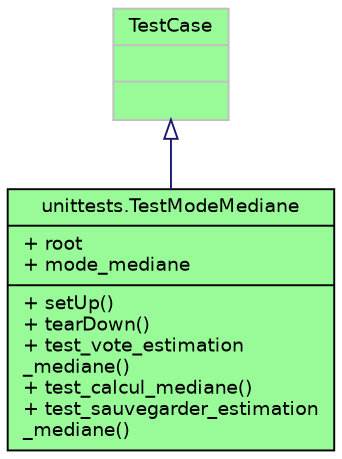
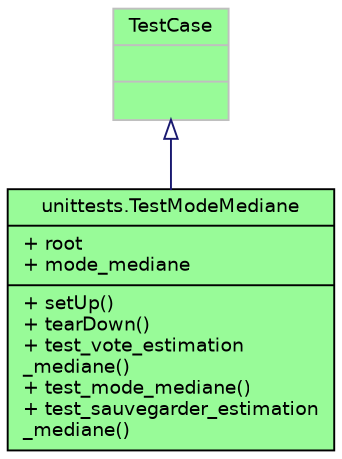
  digraph {
    node [fillcolor=palegreen fontname=Helvetica fontsize=10 shape=record style=filled]
-   n1 [color=black fontcolor=black height=0.2 label="{unittests.TestModeMediane\n|+ root\l+ mode_mediane\l|+ setUp()\l+ tearDown()\l+ test_vote_estimation\l_mediane()\l+ test_calcul_mediane()\l+ test_sauvegarder_estimation\l_mediane()\l}" width=0.4]
+   n1 [color=black fontcolor=black height=0.2 label="{unittests.TestModeMediane\n|+ root\l+ mode_mediane\l|+ setUp()\l+ tearDown()\l+ test_vote_estimation\l_mediane()\l+ test_mode_mediane()\l+ test_sauvegarder_estimation\l_mediane()\l}" width=0.4]
    n2 [color=grey75 height=0.2 label="{TestCase\n||}" width=0.4]
    n2 -> n1 [arrowtail=onormal color=midnightblue dir=back fontname=Helvetica fontsize=10 labelfontname=Helvetica labelfontsize=10 style=solid]
  }
